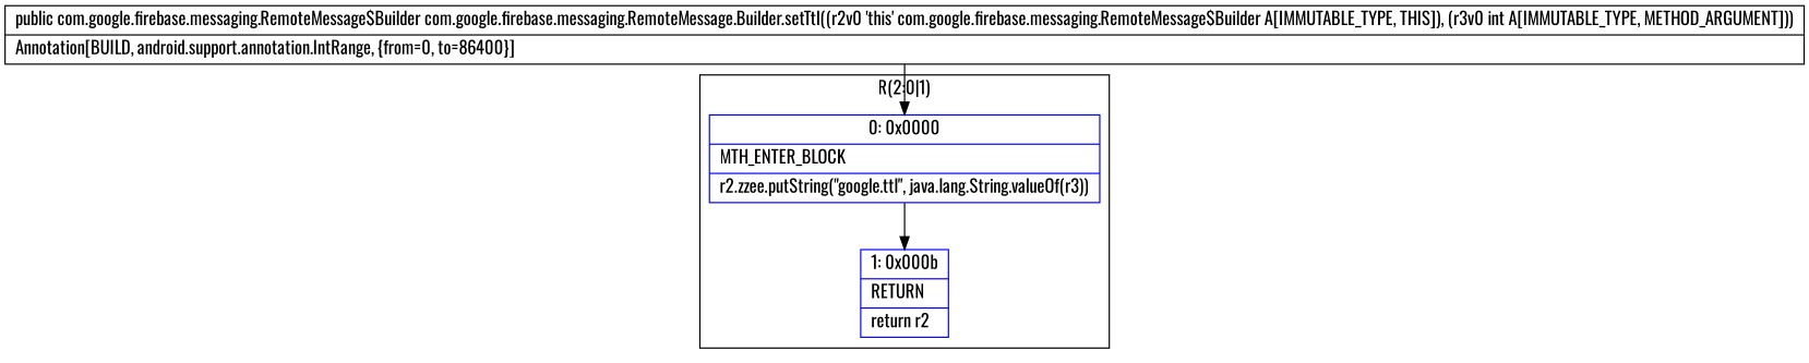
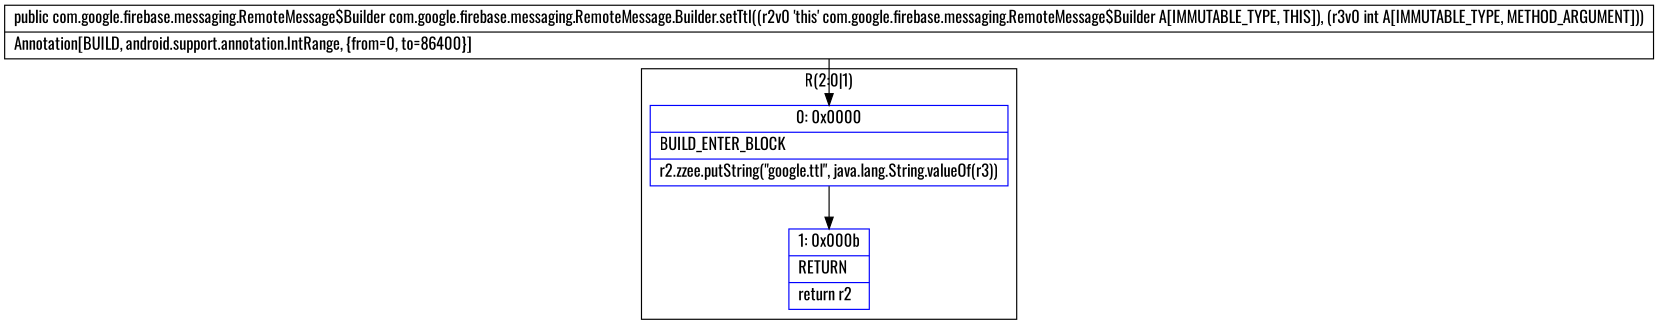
  digraph {
    fontname=Oswald
    node [color=blue shape=record fontname=Oswald]
    edge [fontname=Oswald]
-   n1 [label="{0\:\ 0x0000|MTH_ENTER_BLOCK\l|r2.zzee.putString(\"google.ttl\", java.lang.String.valueOf(r3))\l}"]
+   n1 [label="{0\:\ 0x0000|BUILD_ENTER_BLOCK\l|r2.zzee.putString(\"google.ttl\", java.lang.String.valueOf(r3))\l}"]
    n2 [label="{1\:\ 0x000b|RETURN\l|return r2\l}"]
    n3 [label="{public com.google.firebase.messaging.RemoteMessage$Builder com.google.firebase.messaging.RemoteMessage.Builder.setTtl((r2v0 'this' com.google.firebase.messaging.RemoteMessage$Builder A[IMMUTABLE_TYPE, THIS]), (r3v0 int A[IMMUTABLE_TYPE, METHOD_ARGUMENT]))  | Annotation[BUILD, android.support.annotation.IntRange, \{from=0, to=86400\}]\l}" color=""]
    subgraph cluster_1 {
      label="R(2:0|1)"
      n1
      n2
    }
    n1 -> n2
    n3 -> n1
  }
